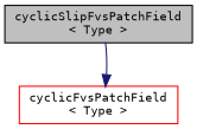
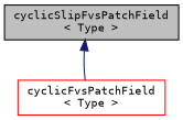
  digraph {
    fontname="DejaVu Sans Mono"
    node [fontname="DejaVu Sans Mono" fontsize=10 shape=record]
    n1 [color=black fillcolor=grey75 fontcolor=black height=0.2 label="cyclicSlipFvsPatchField\l\< Type \>" style=filled width=0.4]
    n2 [color=red height=0.2 label="cyclicFvsPatchField\l\< Type \>" width=0.4]
-   n2 -> n1 [color=midnightblue dir=back fontname="DejaVu Sans Mono" fontsize=10 labelfontname=Helvetica labelfontsize=10 style=solid]
+   n1 -> n2 [color=midnightblue dir=back fontname="DejaVu Sans Mono" fontsize=10 labelfontname=Helvetica labelfontsize=10 style=solid]
  }
